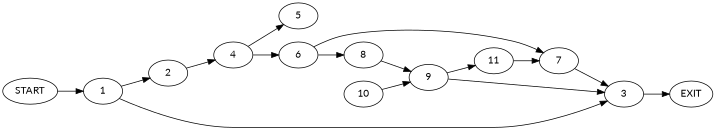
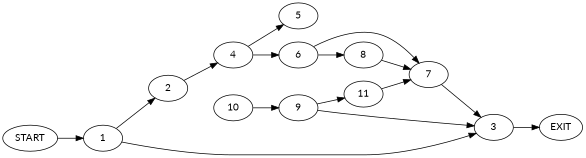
  digraph {
    fontname=Lato
    rankdir=LR
    node [fontname=Lato]
    edge [fontname=Lato]
    n1 [label=START]
    1
    2
    3
    n5 [label=EXIT]
    4
    5
    6
    7
    8
    9
    11
    10
    n1 -> 1
    1 -> 2
    1 -> 3
    2 -> 4
    3 -> n5
    4 -> 5
    4 -> 6
    6 -> 7
    6 -> 8
    7 -> 3
-   8 -> 9
+   8 -> 7
    9 -> 3
    9 -> 11
    11 -> 7
    10 -> 9
  }
